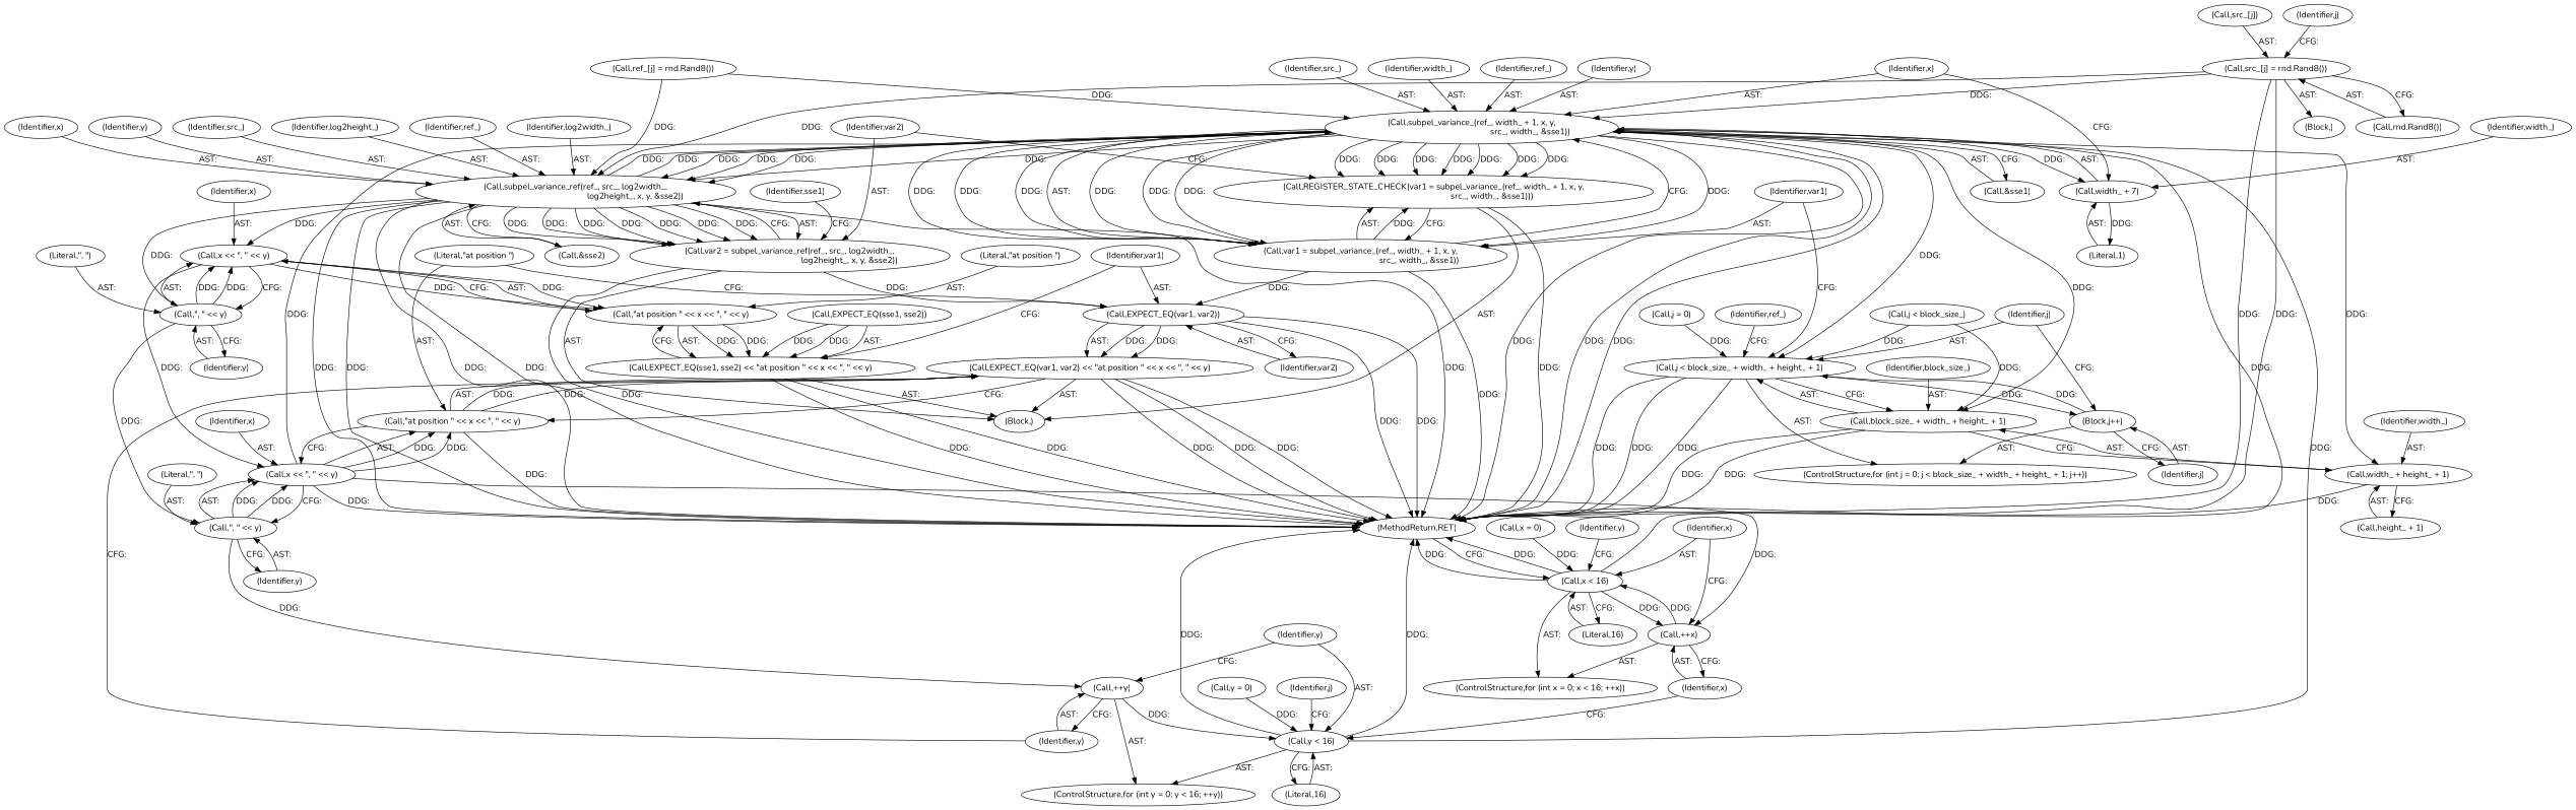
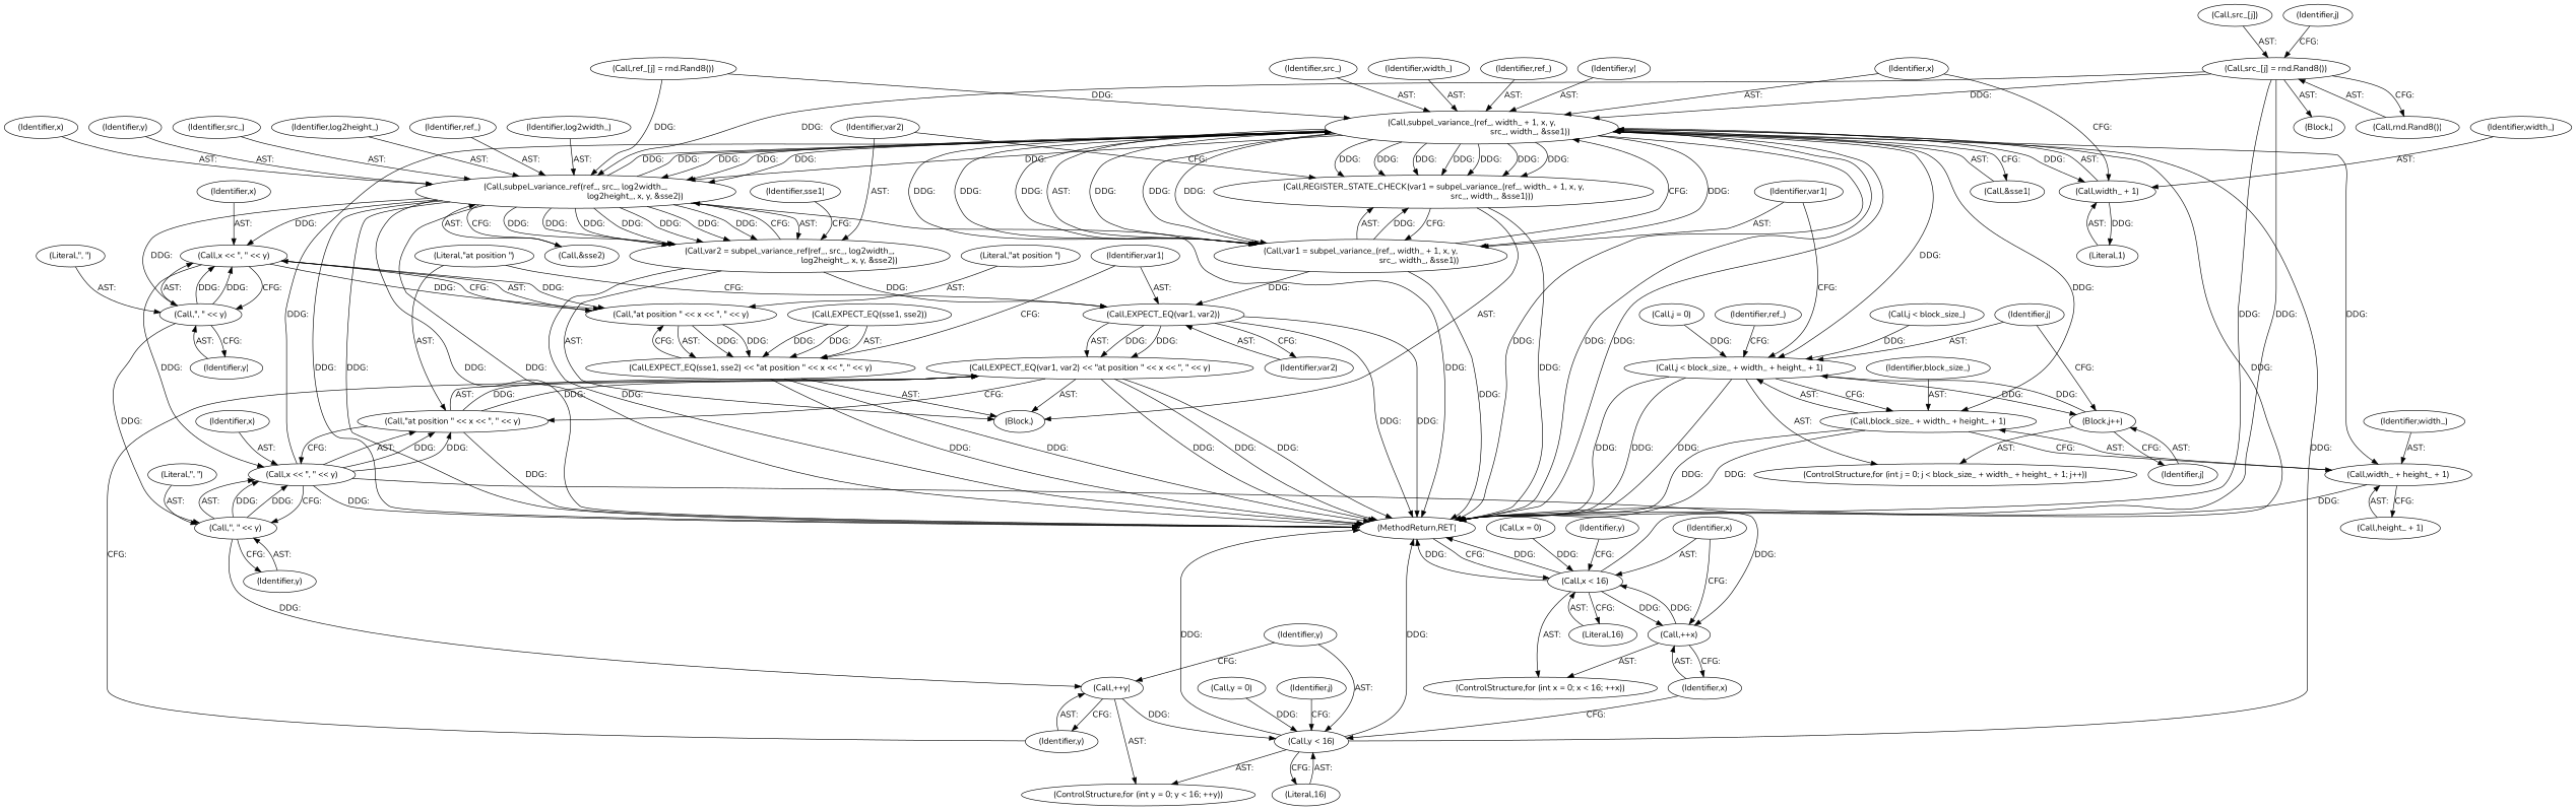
  digraph {
    fontname=Nunito
    node [fontname=Nunito]
    edge [fontname=Nunito]
    n1 [label="(Call,src_[j] = rnd.Rand8())"]
    n2 [label="(Call,subpel_variance_(ref_, width_ + 1, x, y,\n                                                   src_, width_, &sse1))"]
    n3 [label="(Call,subpel_variance_ref(ref_, src_, log2width_,\n                                                    log2height_, x, y, &sse2))"]
    n4 [label="(MethodReturn,RET)"]
    n5 [label="(Block,)"]
    n6 [label="(Call,rnd.Rand8())"]
    n7 [label="(Call,j < block_size_ + width_ + height_ + 1)"]
    n8 [label="(Call,block_size_ + width_ + height_ + 1)"]
    n9 [label="(Call,width_ + height_ + 1)"]
    n10 [label="(Call,REGISTER_STATE_CHECK(var1 = subpel_variance_(ref_, width_ + 1, x, y,\n                                                   src_, width_, &sse1)))"]
    n11 [label="(Call,var1 = subpel_variance_(ref_, width_ + 1, x, y,\n                                                   src_, width_, &sse1))"]
-   n12 [label="(Call,width_ + 7)"]
+   n12 [label="(Call,width_ + 1)"]
    n13 [label="(Call,&sse1)"]
    n14 [label="(Call,var2 = subpel_variance_ref(ref_, src_, log2width_,\n                                                    log2height_, x, y, &sse2))"]
    n15 [label="(Call,x << \", \" << y)"]
    n16 [label="(Call,\", \" << y)"]
    n17 [label="(Call,&sse2)"]
    n18 [label="(Call,x < 16)"]
    n19 [label="(Block,j++)"]
    n20 [label="(ControlStructure,for (int j = 0; j < block_size_ + width_ + height_ + 1; j++))"]
    n21 [label="(Call,height_ + 1)"]
    n22 [label="(Block,)"]
    n23 [label="(Call,EXPECT_EQ(var1, var2))"]
    n24 [label="(Literal,1)"]
    n25 [label="(Identifier,j)"]
    n26 [label="(Call,EXPECT_EQ(var1, var2) << \"at position \" << x << \", \" << y)"]
    n27 [label="(Identifier,var2)"]
    n28 [label="(Call,\"at position \" << x << \", \" << y)"]
    n29 [label="(Call,x << \", \" << y)"]
    n30 [label="(Call,\"at position \" << x << \", \" << y)"]
    n31 [label="(Call,\", \" << y)"]
    n32 [label="(Identifier,y)"]
    n33 [label="(Call,EXPECT_EQ(sse1, sse2) << \"at position \" << x << \", \" << y)"]
    n34 [label="(Call,++x)"]
    n35 [label="(Identifier,x)"]
    n36 [label="(ControlStructure,for (int x = 0; x < 16; ++x))"]
    n37 [label="(Call,++y)"]
    n38 [label="(Identifier,y)"]
    n39 [label="(Literal,16)"]
    n40 [label="(Call,y < 16)"]
    n41 [label="(Identifier,y)"]
    n42 [label="(ControlStructure,for (int y = 0; y < 16; ++y))"]
    n43 [label="(Literal,16)"]
    n44 [label="(Identifier,log2width_)"]
    n45 [label="(Identifier,y)"]
    n46 [label="(Call,ref_[j] = rnd.Rand8())"]
    n47 [label="(Identifier,x)"]
    n48 [label="(Call,x = 0)"]
    n49 [label="(Identifier,width_)"]
    n50 [label="(Call,j < block_size_)"]
    n51 [label="(Identifier,y)"]
    n52 [label="(Identifier,j)"]
    n53 [label="(Literal,\", \")"]
    n54 [label="(Identifier,x)"]
    n55 [label="(Call,y = 0)"]
    n56 [label="(Identifier,src_)"]
    n57 [label="(Call,j = 0)"]
    n58 [label="(Identifier,j)"]
    n59 [label="(Identifier,width_)"]
    n60 [label="(Identifier,x)"]
    n61 [label="(Identifier,ref_)"]
    n62 [label="(Identifier,var1)"]
    n63 [label="(Identifier,block_size_)"]
    n64 [label="(Call,src_[j])"]
    n65 [label="(Call,EXPECT_EQ(sse1, sse2))"]
    n66 [label="(Identifier,x)"]
    n67 [label="(Identifier,y)"]
    n68 [label="(Identifier,var2)"]
    n69 [label="(Literal,\", \")"]
    n70 [label="(Identifier,var1)"]
    n71 [label="(Identifier,ref_)"]
    n72 [label="(Literal,\"at position \")"]
    n73 [label="(Identifier,y)"]
    n74 [label="(Identifier,j)"]
    n75 [label="(Identifier,src_)"]
    n76 [label="(Identifier,x)"]
    n77 [label="(Identifier,log2height_)"]
    n78 [label="(Identifier,ref_)"]
    n79 [label="(Identifier,sse1)"]
    n80 [label="(Literal,\"at position \")"]
    n81 [label="(Identifier,width_)"]
    n1 -> n2 [label="DDG: "]
    n1 -> n3 [label="DDG: "]
    n1 -> n4 [label="DDG: "]
    n1 -> n4 [label="DDG: "]
    n1 -> n5 [label="AST: "]
    n1 -> n6 [label="CFG: "]
    n2 -> n3 [label="DDG: "]
    n2 -> n3 [label="DDG: "]
    n2 -> n3 [label="DDG: "]
    n2 -> n3 [label="DDG: "]
    n2 -> n4 [label="DDG: "]
    n2 -> n4 [label="DDG: "]
    n2 -> n4 [label="DDG: "]
    n2 -> n7 [label="DDG: "]
    n2 -> n8 [label="DDG: "]
    n2 -> n9 [label="DDG: "]
    n2 -> n10 [label="DDG: "]
    n2 -> n10 [label="DDG: "]
    n2 -> n10 [label="DDG: "]
    n2 -> n10 [label="DDG: "]
    n2 -> n10 [label="DDG: "]
    n2 -> n10 [label="DDG: "]
    n2 -> n10 [label="DDG: "]
    n2 -> n11 [label="AST: "]
    n2 -> n11 [label="DDG: "]
    n2 -> n11 [label="DDG: "]
    n2 -> n11 [label="DDG: "]
    n2 -> n11 [label="DDG: "]
    n2 -> n11 [label="DDG: "]
    n2 -> n11 [label="DDG: "]
    n2 -> n11 [label="DDG: "]
    n2 -> n12 [label="DDG: "]
    n2 -> n13 [label="CFG: "]
    n3 -> n2 [label="DDG: "]
    n3 -> n2 [label="DDG: "]
    n3 -> n4 [label="DDG: "]
    n3 -> n4 [label="DDG: "]
    n3 -> n4 [label="DDG: "]
    n3 -> n4 [label="DDG: "]
    n3 -> n4 [label="DDG: "]
    n3 -> n14 [label="AST: "]
    n3 -> n14 [label="DDG: "]
    n3 -> n14 [label="DDG: "]
    n3 -> n14 [label="DDG: "]
    n3 -> n14 [label="DDG: "]
    n3 -> n14 [label="DDG: "]
    n3 -> n14 [label="DDG: "]
    n3 -> n14 [label="DDG: "]
    n3 -> n15 [label="DDG: "]
    n3 -> n16 [label="DDG: "]
    n3 -> n17 [label="CFG: "]
    n4 -> n18 [label="CFG: "]
    n6 -> n1 [label="AST: "]
    n7 -> n4 [label="DDG: "]
    n7 -> n4 [label="DDG: "]
    n7 -> n4 [label="DDG: "]
    n7 -> n8 [label="CFG: "]
    n7 -> n19 [label="DDG: "]
    n7 -> n20 [label="AST: "]
    n8 -> n4 [label="DDG: "]
    n8 -> n4 [label="DDG: "]
    n8 -> n7 [label="AST: "]
    n8 -> n9 [label="CFG: "]
    n9 -> n4 [label="DDG: "]
    n9 -> n8 [label="AST: "]
    n9 -> n21 [label="CFG: "]
    n10 -> n4 [label="DDG: "]
    n10 -> n11 [label="CFG: "]
    n10 -> n22 [label="AST: "]
    n11 -> n2 [label="CFG: "]
    n11 -> n4 [label="DDG: "]
    n11 -> n10 [label="AST: "]
    n11 -> n10 [label="DDG: "]
    n11 -> n23 [label="DDG: "]
    n12 -> n2 [label="AST: "]
    n12 -> n24 [label="DDG: "]
    n13 -> n2 [label="AST: "]
    n14 -> n3 [label="CFG: "]
    n14 -> n4 [label="DDG: "]
    n14 -> n22 [label="AST: "]
    n14 -> n23 [label="DDG: "]
    n15 -> n16 [label="CFG: "]
    n15 -> n29 [label="DDG: "]
    n15 -> n30 [label="AST: "]
    n15 -> n30 [label="DDG: "]
    n15 -> n30 [label="DDG: "]
    n16 -> n15 [label="AST: "]
    n16 -> n15 [label="DDG: "]
    n16 -> n15 [label="DDG: "]
    n16 -> n31 [label="DDG: "]
    n16 -> n32 [label="CFG: "]
    n17 -> n3 [label="AST: "]
    n18 -> n2 [label="DDG: "]
    n18 -> n4 [label="DDG: "]
    n18 -> n4 [label="DDG: "]
    n18 -> n34 [label="DDG: "]
    n18 -> n36 [label="AST: "]
    n18 -> n39 [label="CFG: "]
    n19 -> n7 [label="DDG: "]
    n19 -> n20 [label="AST: "]
    n19 -> n25 [label="CFG: "]
    n21 -> n9 [label="AST: "]
    n23 -> n4 [label="DDG: "]
    n23 -> n4 [label="DDG: "]
    n23 -> n26 [label="AST: "]
    n23 -> n26 [label="DDG: "]
    n23 -> n26 [label="DDG: "]
    n23 -> n27 [label="CFG: "]
    n24 -> n12 [label="AST: "]
    n25 -> n19 [label="AST: "]
    n26 -> n4 [label="DDG: "]
    n26 -> n4 [label="DDG: "]
    n26 -> n4 [label="DDG: "]
    n26 -> n22 [label="AST: "]
    n26 -> n28 [label="CFG: "]
    n27 -> n23 [label="AST: "]
    n28 -> n4 [label="DDG: "]
    n28 -> n26 [label="AST: "]
    n28 -> n26 [label="DDG: "]
    n28 -> n26 [label="DDG: "]
    n28 -> n29 [label="CFG: "]
    n29 -> n2 [label="DDG: "]
    n29 -> n4 [label="DDG: "]
    n29 -> n28 [label="AST: "]
    n29 -> n28 [label="DDG: "]
    n29 -> n28 [label="DDG: "]
    n29 -> n31 [label="CFG: "]
    n29 -> n34 [label="DDG: "]
    n30 -> n15 [label="CFG: "]
    n30 -> n33 [label="AST: "]
    n30 -> n33 [label="DDG: "]
    n30 -> n33 [label="DDG: "]
    n31 -> n29 [label="AST: "]
    n31 -> n29 [label="DDG: "]
    n31 -> n29 [label="DDG: "]
    n31 -> n37 [label="DDG: "]
    n31 -> n38 [label="CFG: "]
    n32 -> n16 [label="AST: "]
    n33 -> n4 [label="DDG: "]
    n33 -> n4 [label="DDG: "]
    n33 -> n22 [label="AST: "]
    n33 -> n30 [label="CFG: "]
    n34 -> n18 [label="DDG: "]
    n34 -> n35 [label="CFG: "]
    n34 -> n36 [label="AST: "]
    n35 -> n34 [label="AST: "]
    n35 -> n40 [label="CFG: "]
    n37 -> n40 [label="DDG: "]
    n37 -> n41 [label="CFG: "]
    n37 -> n42 [label="AST: "]
    n38 -> n31 [label="AST: "]
    n39 -> n18 [label="AST: "]
    n40 -> n2 [label="DDG: "]
    n40 -> n4 [label="DDG: "]
    n40 -> n4 [label="DDG: "]
    n40 -> n42 [label="AST: "]
    n40 -> n43 [label="CFG: "]
    n41 -> n26 [label="CFG: "]
    n41 -> n37 [label="AST: "]
    n43 -> n40 [label="AST: "]
    n44 -> n3 [label="AST: "]
    n45 -> n37 [label="CFG: "]
    n45 -> n40 [label="AST: "]
    n46 -> n2 [label="DDG: "]
    n46 -> n3 [label="DDG: "]
    n47 -> n15 [label="AST: "]
    n48 -> n18 [label="DDG: "]
    n49 -> n9 [label="AST: "]
    n50 -> n7 [label="DDG: "]
-   n50 -> n8 [label="DDG: "]
    n51 -> n18 [label="CFG: "]
    n52 -> n7 [label="AST: "]
    n52 -> n19 [label="CFG: "]
    n53 -> n31 [label="AST: "]
    n54 -> n3 [label="AST: "]
    n55 -> n40 [label="DDG: "]
    n56 -> n2 [label="AST: "]
    n57 -> n7 [label="DDG: "]
    n58 -> n40 [label="CFG: "]
    n59 -> n2 [label="AST: "]
    n60 -> n18 [label="AST: "]
    n60 -> n34 [label="CFG: "]
    n61 -> n2 [label="AST: "]
    n62 -> n23 [label="AST: "]
    n62 -> n33 [label="CFG: "]
    n63 -> n8 [label="AST: "]
    n64 -> n1 [label="AST: "]
    n65 -> n33 [label="AST: "]
    n65 -> n33 [label="DDG: "]
    n65 -> n33 [label="DDG: "]
    n66 -> n29 [label="AST: "]
    n67 -> n3 [label="AST: "]
    n68 -> n10 [label="CFG: "]
    n68 -> n14 [label="AST: "]
    n69 -> n16 [label="AST: "]
    n70 -> n7 [label="CFG: "]
    n70 -> n11 [label="AST: "]
    n71 -> n7 [label="CFG: "]
    n72 -> n30 [label="AST: "]
    n73 -> n2 [label="AST: "]
    n74 -> n1 [label="CFG: "]
    n75 -> n3 [label="AST: "]
    n76 -> n2 [label="AST: "]
    n76 -> n12 [label="CFG: "]
    n77 -> n3 [label="AST: "]
    n78 -> n3 [label="AST: "]
    n79 -> n14 [label="CFG: "]
    n80 -> n23 [label="CFG: "]
    n80 -> n28 [label="AST: "]
    n81 -> n12 [label="AST: "]
  }
